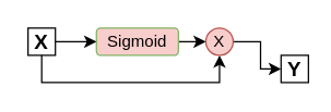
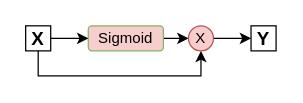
  <mxCell id="0" />
  <mxCell id="1" parent="0" />
  <mxCell id="2" style="edgeStyle=orthogonalEdgeStyle;rounded=0;orthogonalLoop=1;jettySize=auto;html=1;entryX=0;entryY=0.5;entryDx=0;entryDy=0;exitX=1;exitY=0.5;exitDx=0;exitDy=0;" edge="1" parent="1" source="3" target="8"><mxGeometry relative="1" as="geometry"><mxPoint x="170" y="30" as="targetPoint" /></mxGeometry></mxCell>
  <mxCell id="3" value="Sigmoid" style="rounded=1;whiteSpace=wrap;html=1;fillColor=#f8cecc;strokeColor=#82b366;" vertex="1" parent="1"><mxGeometry x="70" y="20" width="60" height="20" as="geometry" /></mxCell>
  <mxCell id="4" value="" style="edgeStyle=orthogonalEdgeStyle;rounded=0;orthogonalLoop=1;jettySize=auto;html=1;entryX=0;entryY=0.5;entryDx=0;entryDy=0;exitX=1;exitY=0.5;exitDx=0;exitDy=0;" edge="1" parent="1" source="6" target="3"><mxGeometry relative="1" as="geometry"><Array as="points"><mxPoint x="60" y="30" /><mxPoint x="60" y="30" /></Array></mxGeometry></mxCell>
  <mxCell id="5" style="edgeStyle=orthogonalEdgeStyle;rounded=0;orthogonalLoop=1;jettySize=auto;html=1;entryX=0.5;entryY=1;entryDx=0;entryDy=0;exitX=0.5;exitY=1;exitDx=0;exitDy=0;" edge="1" parent="1" source="6" target="8"><mxGeometry relative="1" as="geometry"><Array as="points"><mxPoint x="30" y="60" /><mxPoint x="160" y="60" /></Array></mxGeometry></mxCell>
  <mxCell id="6" value="&lt;font style=&quot;font-size: 15px&quot;&gt;&lt;b&gt;X&lt;/b&gt;&lt;/font&gt;" style="text;html=1;fillColor=none;align=center;verticalAlign=middle;whiteSpace=wrap;rounded=0;strokeColor=#000000;" vertex="1" parent="1"><mxGeometry x="20" y="20" width="20" height="20" as="geometry" /></mxCell>
  <mxCell id="7" style="edgeStyle=orthogonalEdgeStyle;rounded=0;orthogonalLoop=1;jettySize=auto;html=1;entryX=0;entryY=0.5;entryDx=0;entryDy=0;exitX=1;exitY=0.5;exitDx=0;exitDy=0;" edge="1" parent="1" source="8" target="9"><mxGeometry relative="1" as="geometry" /></mxCell>
  <mxCell id="8" value="X" style="ellipse;whiteSpace=wrap;html=1;aspect=fixed;fillColor=#f8cecc;strokeColor=#b85450;" vertex="1" parent="1"><mxGeometry x="150" y="20" width="20" height="20" as="geometry" /></mxCell>
- <mxCell id="9" value="&lt;font style=&quot;font-size: 15px&quot;&gt;&lt;b&gt;Y&lt;/b&gt;&lt;/font&gt;" style="text;html=1;fillColor=none;align=center;verticalAlign=middle;whiteSpace=wrap;rounded=0;strokeColor=#000000;" vertex="1" parent="1"><mxGeometry x="205" y="40" width="20" height="20" as="geometry" /></mxCell>
+ <mxCell id="9" value="&lt;font style=&quot;font-size: 15px&quot;&gt;&lt;b&gt;Y&lt;/b&gt;&lt;/font&gt;" style="text;html=1;fillColor=none;align=center;verticalAlign=middle;whiteSpace=wrap;rounded=0;strokeColor=#000000;" vertex="1" parent="1"><mxGeometry x="200" y="20" width="20" height="20" as="geometry" /></mxCell>
